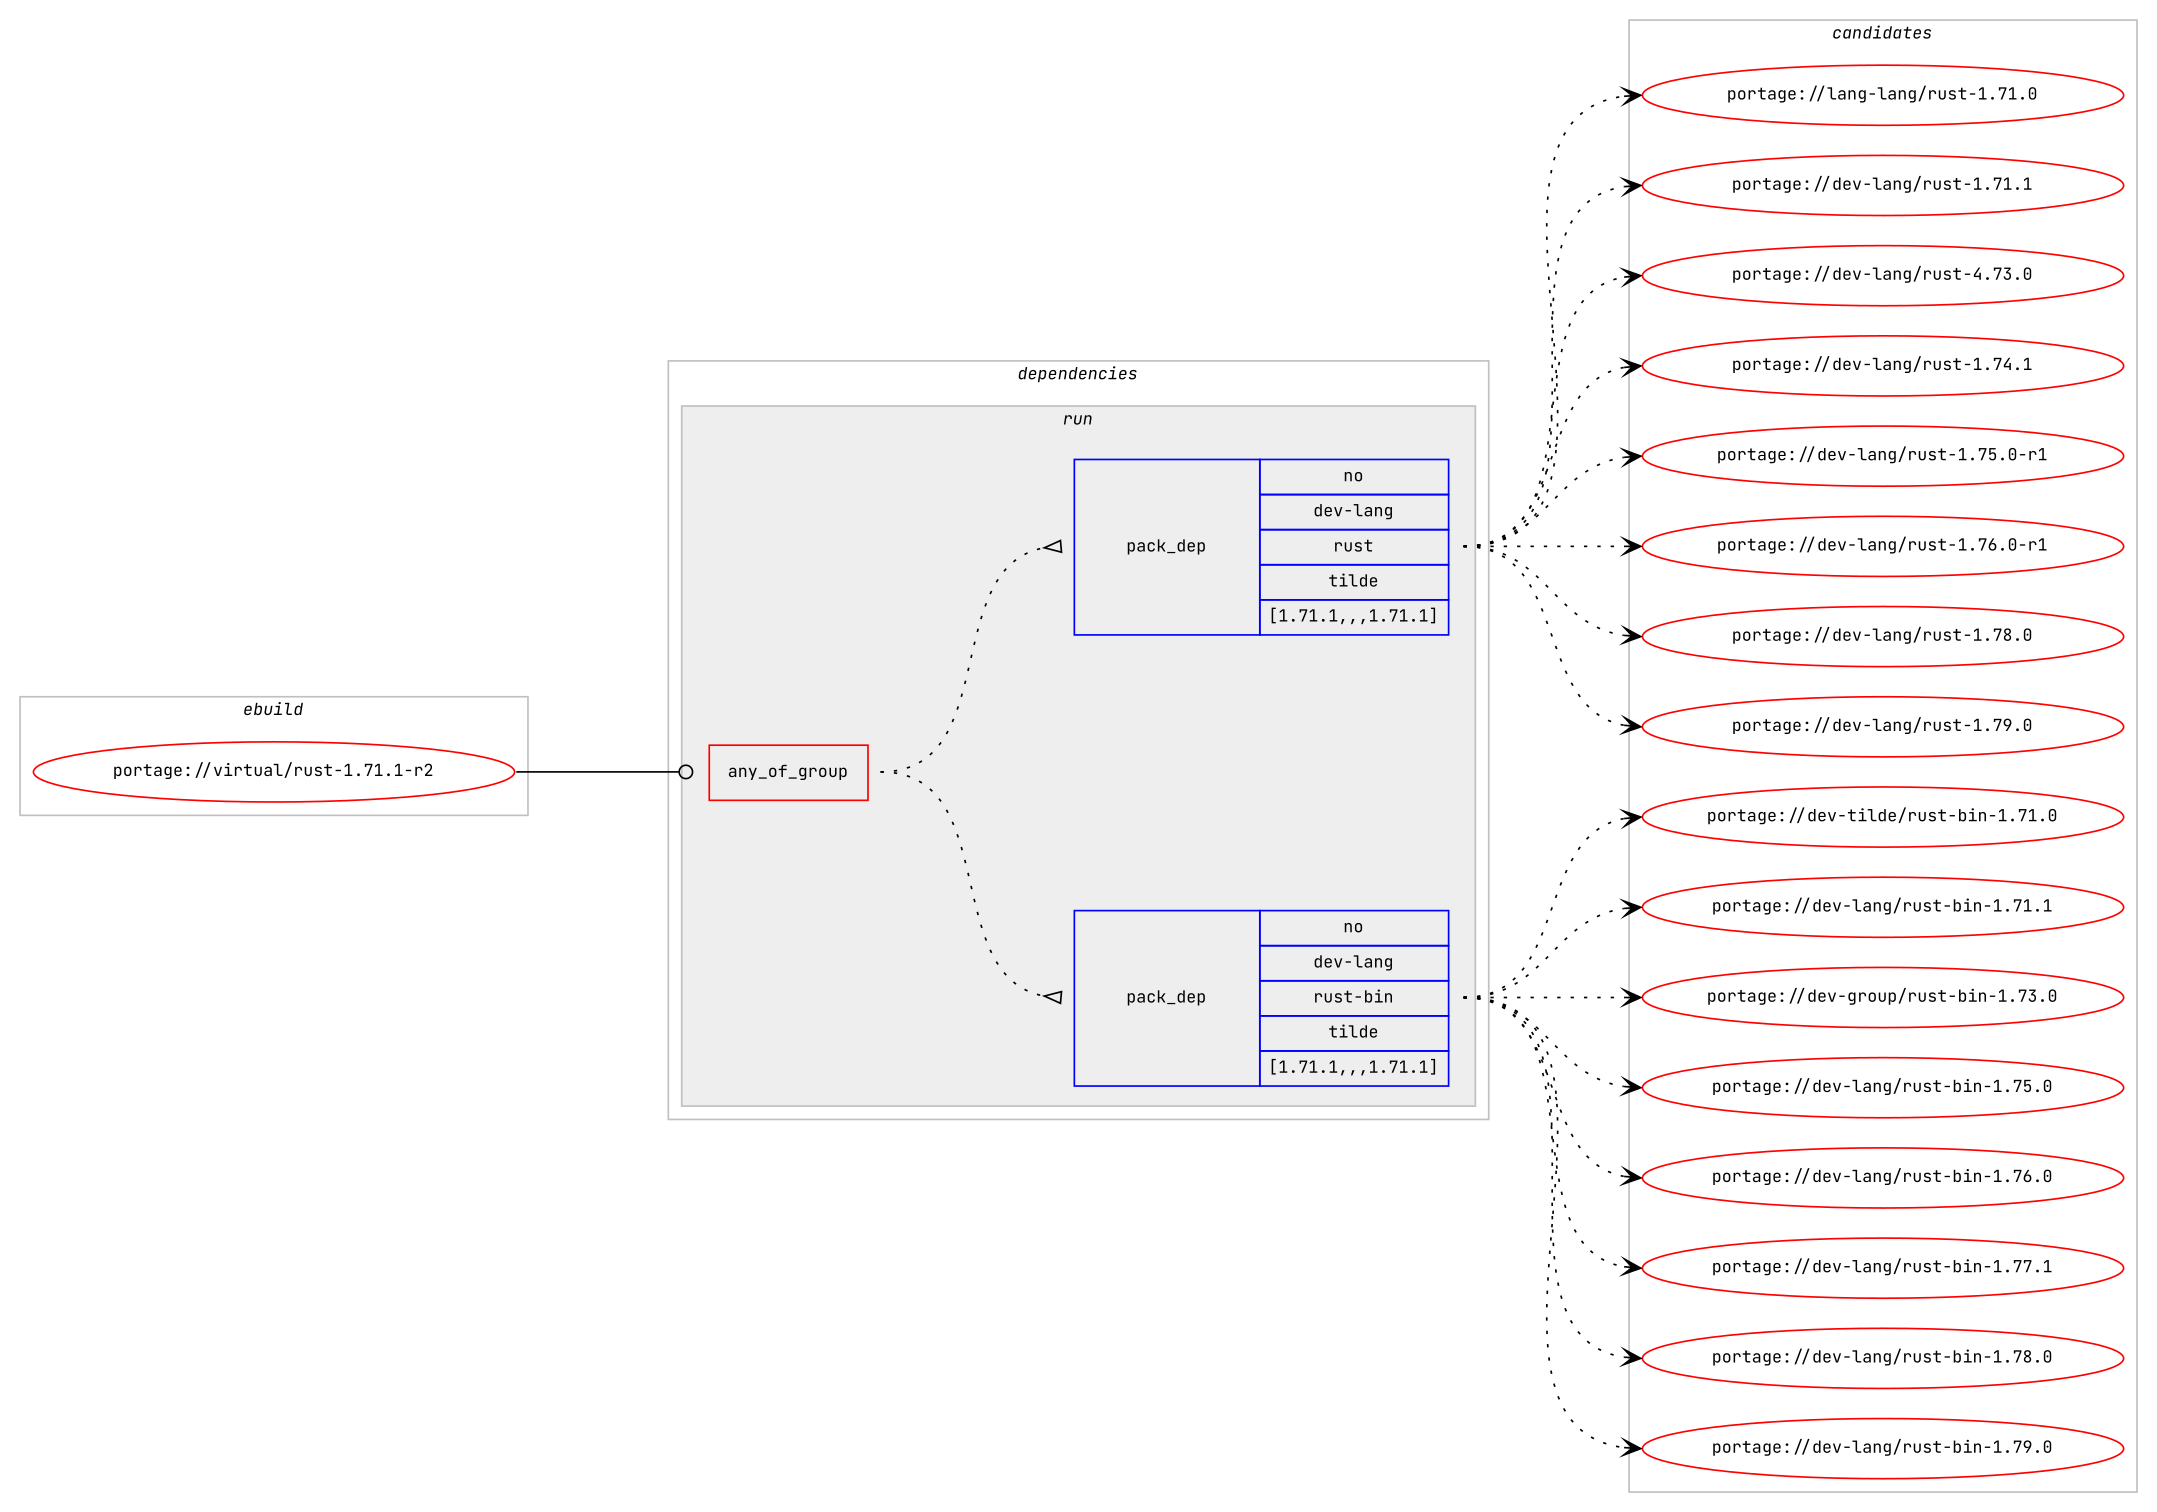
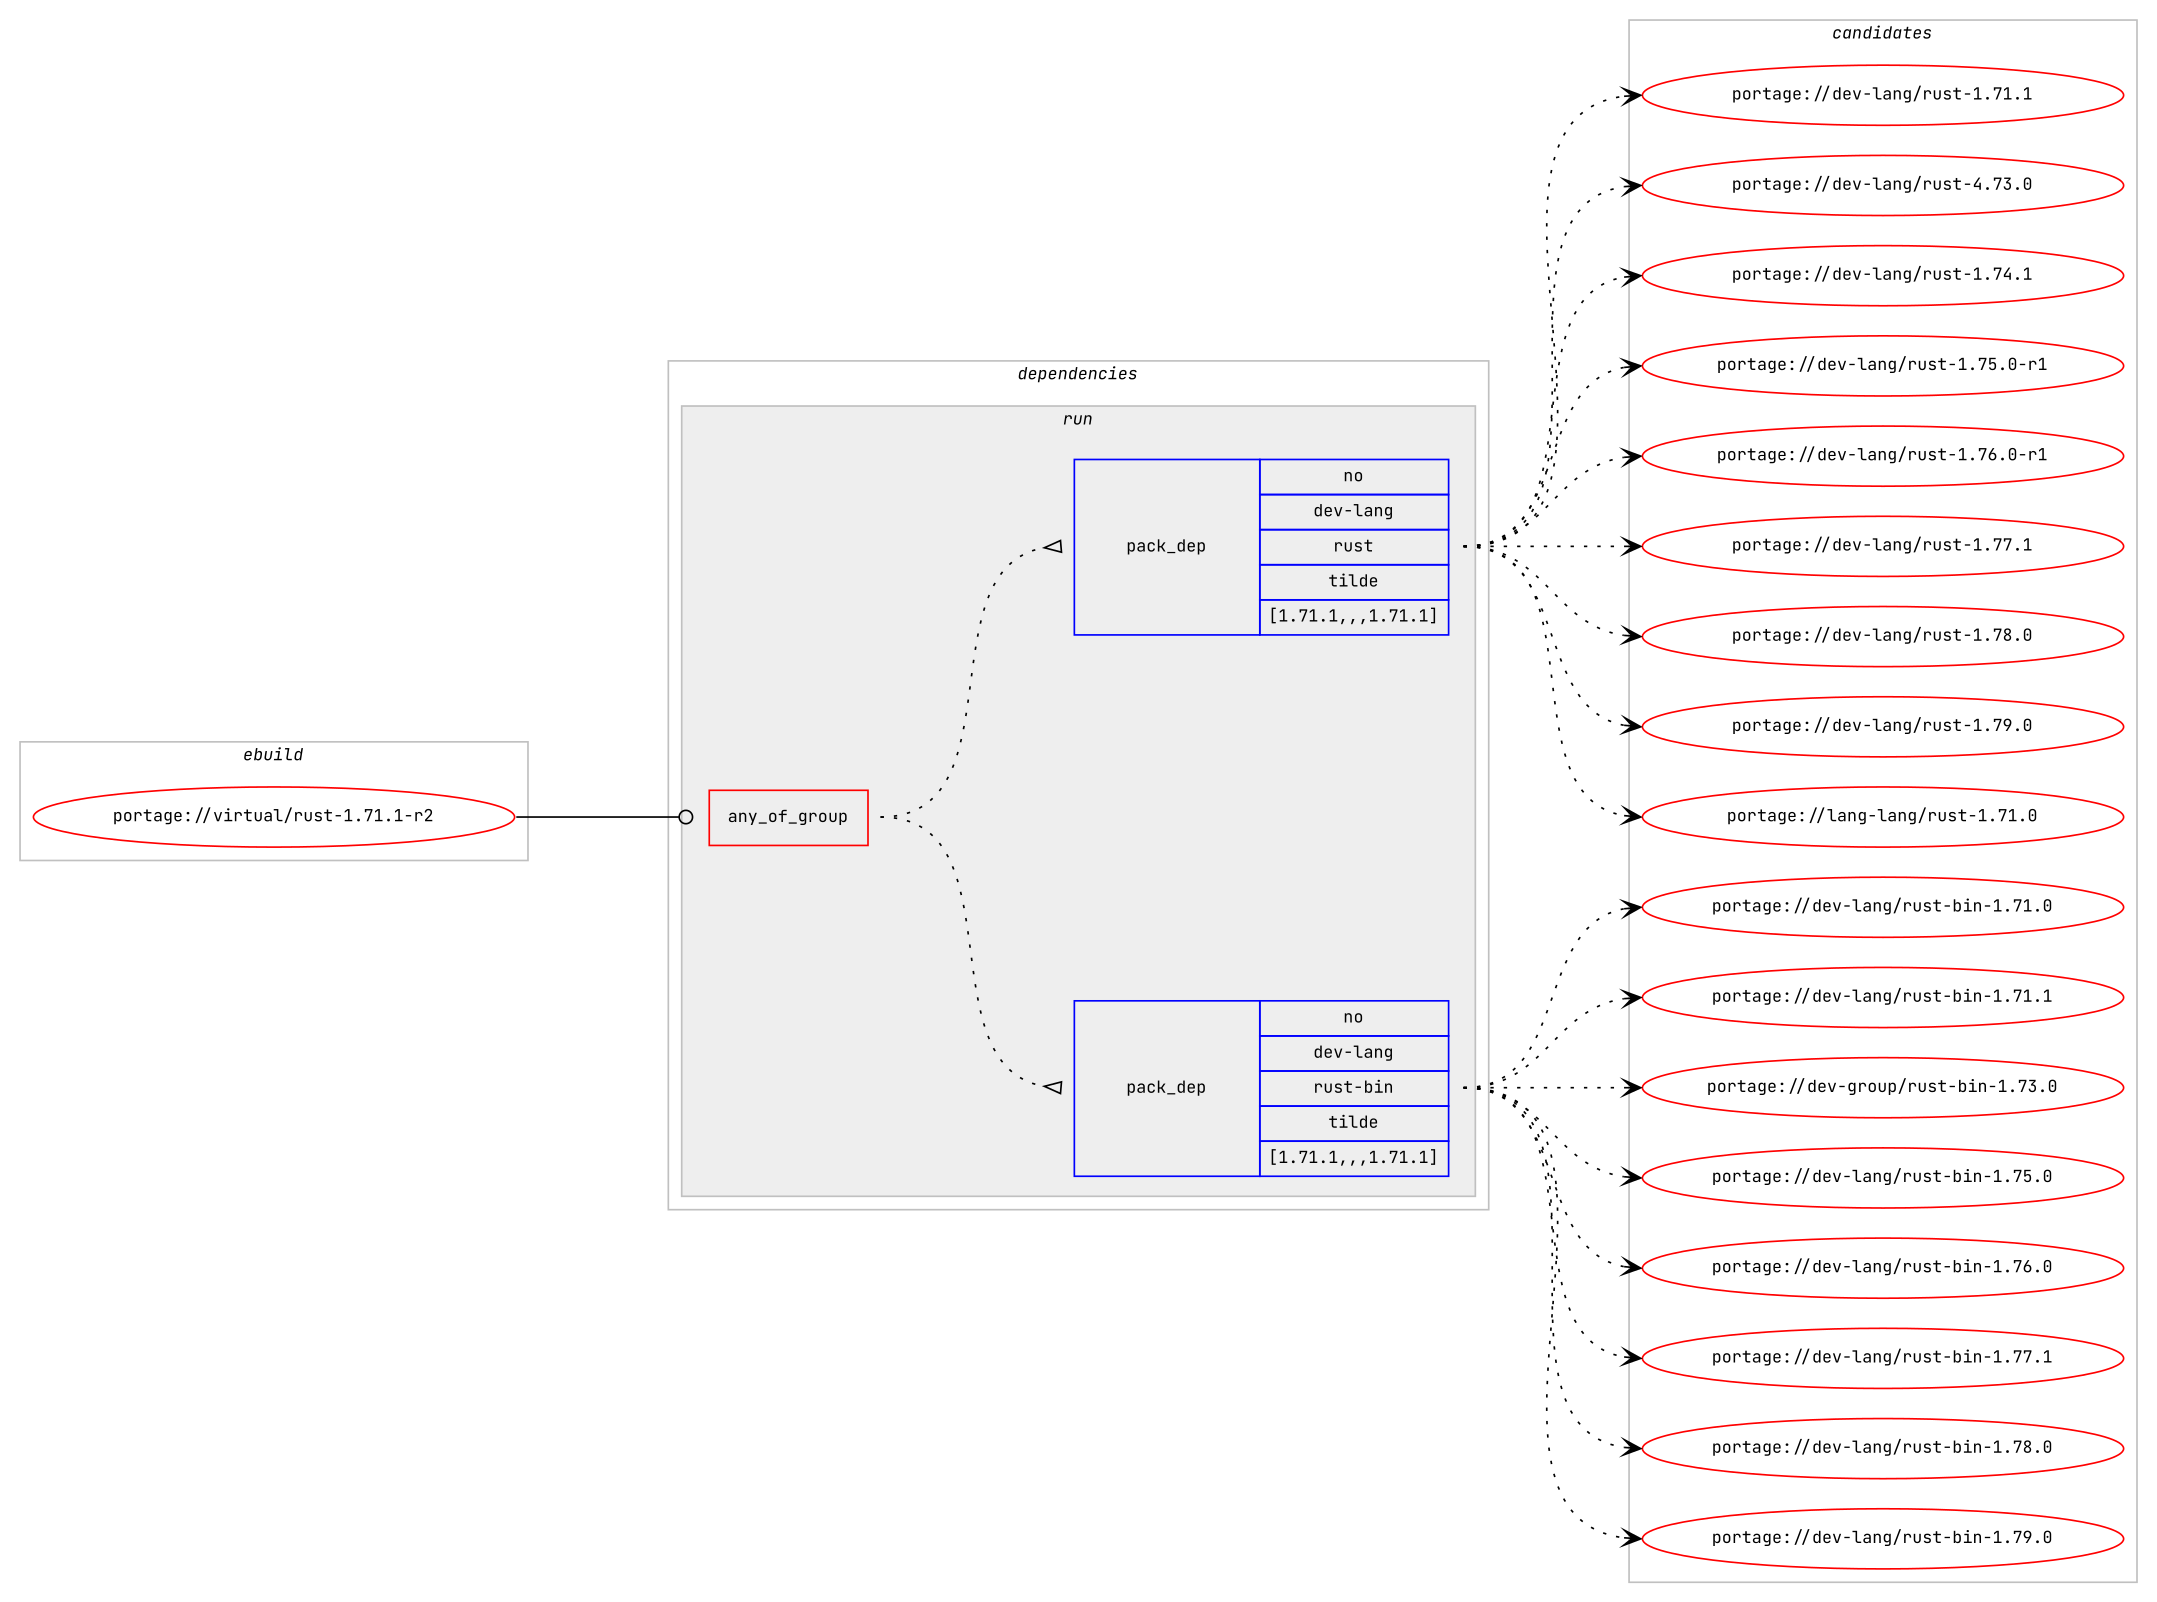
  digraph {
    compound=true
    concentrate=true
    fontname="JetBrains Mono"
    fontsize=10
    newrank=true
    rankdir=LR
    ranksep=1.5
    node [color=red fontname="JetBrains Mono" fontsize=10]
    edge [arrowhead=vee fontname="JetBrains Mono" headport=w style=dotted tailport=e weight=100]
    n1 [label="portage://virtual/rust-1.71.1-r2" width=4]
    n2 [color=blue label=<<TABLE BORDER="0" CELLBORDER="1" CELLSPACING="0" CELLPADDING="4" WIDTH="220"><TR><TD ROWSPAN="6" CELLPADDING="30">pack_dep</TD></TR><TR><TD WIDTH="110">no</TD></TR><TR><TD>dev-lang</TD></TR><TR><TD>rust-bin</TD></TR><TR><TD>tilde</TD></TR><TR><TD>[1.71.1,,,1.71.1]</TD></TR></TABLE>> shape=none]
    n3 [color=blue label=<<TABLE BORDER="0" CELLBORDER="1" CELLSPACING="0" CELLPADDING="4" WIDTH="220"><TR><TD ROWSPAN="6" CELLPADDING="30">pack_dep</TD></TR><TR><TD WIDTH="110">no</TD></TR><TR><TD>dev-lang</TD></TR><TR><TD>rust</TD></TR><TR><TD>tilde</TD></TR><TR><TD>[1.71.1,,,1.71.1]</TD></TR></TABLE>> shape=none]
    n4 [label=<<TABLE BORDER="0" CELLBORDER="1" CELLSPACING="0" CELLPADDING="4"><TR><TD CELLPADDING="10">any_of_group</TD></TR></TABLE>> shape=none]
-   n5 [label="portage://dev-tilde/rust-bin-1.71.0" width=4]
+   n5 [label="portage://dev-lang/rust-bin-1.71.0" width=4]
    n6 [label="portage://dev-lang/rust-bin-1.71.1" width=4]
    n7 [label="portage://dev-group/rust-bin-1.73.0" width=4]
    n8 [label="portage://dev-lang/rust-bin-1.75.0" width=4]
    n9 [label="portage://dev-lang/rust-bin-1.76.0" width=4]
    n10 [label="portage://dev-lang/rust-bin-1.77.1" width=4]
    n11 [label="portage://dev-lang/rust-bin-1.78.0" width=4]
    n12 [label="portage://dev-lang/rust-bin-1.79.0" width=4]
    n13 [label="portage://lang-lang/rust-1.71.0" width=4]
    n14 [label="portage://dev-lang/rust-1.71.1" width=4]
    n15 [label="portage://dev-lang/rust-4.73.0" width=4]
    n16 [label="portage://dev-lang/rust-1.74.1" width=4]
    n17 [label="portage://dev-lang/rust-1.75.0-r1" width=4]
    n18 [label="portage://dev-lang/rust-1.76.0-r1" width=4]
+   n19 [label="portage://dev-lang/rust-1.77.1" width=4]
    n20 [label="portage://dev-lang/rust-1.78.0" width=4]
    n21 [label="portage://dev-lang/rust-1.79.0" width=4]
    subgraph cluster_1 {
      color=gray
      label=<<i>ebuild</i>>
      rank=same
      n1
    }
    subgraph cluster_2 {
      color=gray
      label=<<i>dependencies</i>>
      subgraph cluster_3 {
        color=gray
        fillcolor="#eeeeee"
        label=<<i>compile</i>>
        style=filled
      }
      subgraph cluster_4 {
        color=gray
        fillcolor="#eeeeee"
        label=<<i>compile and run</i>>
        style=filled
      }
      subgraph cluster_5 {
        color=gray
        fillcolor="#eeeeee"
        label=<<i>run</i>>
        style=filled
        subgraph sub_6 {
          color=gray
          fillcolor="#eeeeee"
          label=<<i>run</i>>
          style=filled
          n4
          subgraph sub_7 {
            color=gray
            fillcolor="#eeeeee"
            label=<<i>run</i>>
            style=filled
            n2
          }
          subgraph sub_8 {
            color=gray
            fillcolor="#eeeeee"
            label=<<i>run</i>>
            style=filled
            n3
          }
        }
      }
    }
    subgraph cluster_9 {
      color=gray
      label=<<i>candidates</i>>
      rank=same
      subgraph sub_10 {
        color=black
        label=<<i>candidates</i>>
        nodesep=1
        rank=same
        n5
        n6
        n7
        n8
        n9
        n10
        n11
        n12
      }
      subgraph sub_11 {
        color=black
        label=<<i>candidates</i>>
        nodesep=1
        rank=same
        n13
        n14
        n15
        n16
        n17
        n18
+       n19
        n20
        n21
      }
    }
    n1 -> n4 [arrowhead=odot style=solid weight=20]
    n2 -> n5
    n2 -> n6
    n2 -> n7
    n2 -> n8
    n2 -> n9
    n2 -> n10
    n2 -> n11
    n2 -> n12
    n3 -> n13
    n3 -> n14
    n3 -> n15
    n3 -> n16
    n3 -> n17
    n3 -> n18
+   n3 -> n19
    n3 -> n20
    n3 -> n21
    n4 -> n2 [arrowhead=oinv weight=20]
    n4 -> n3 [arrowhead=oinv weight=20]
  }
